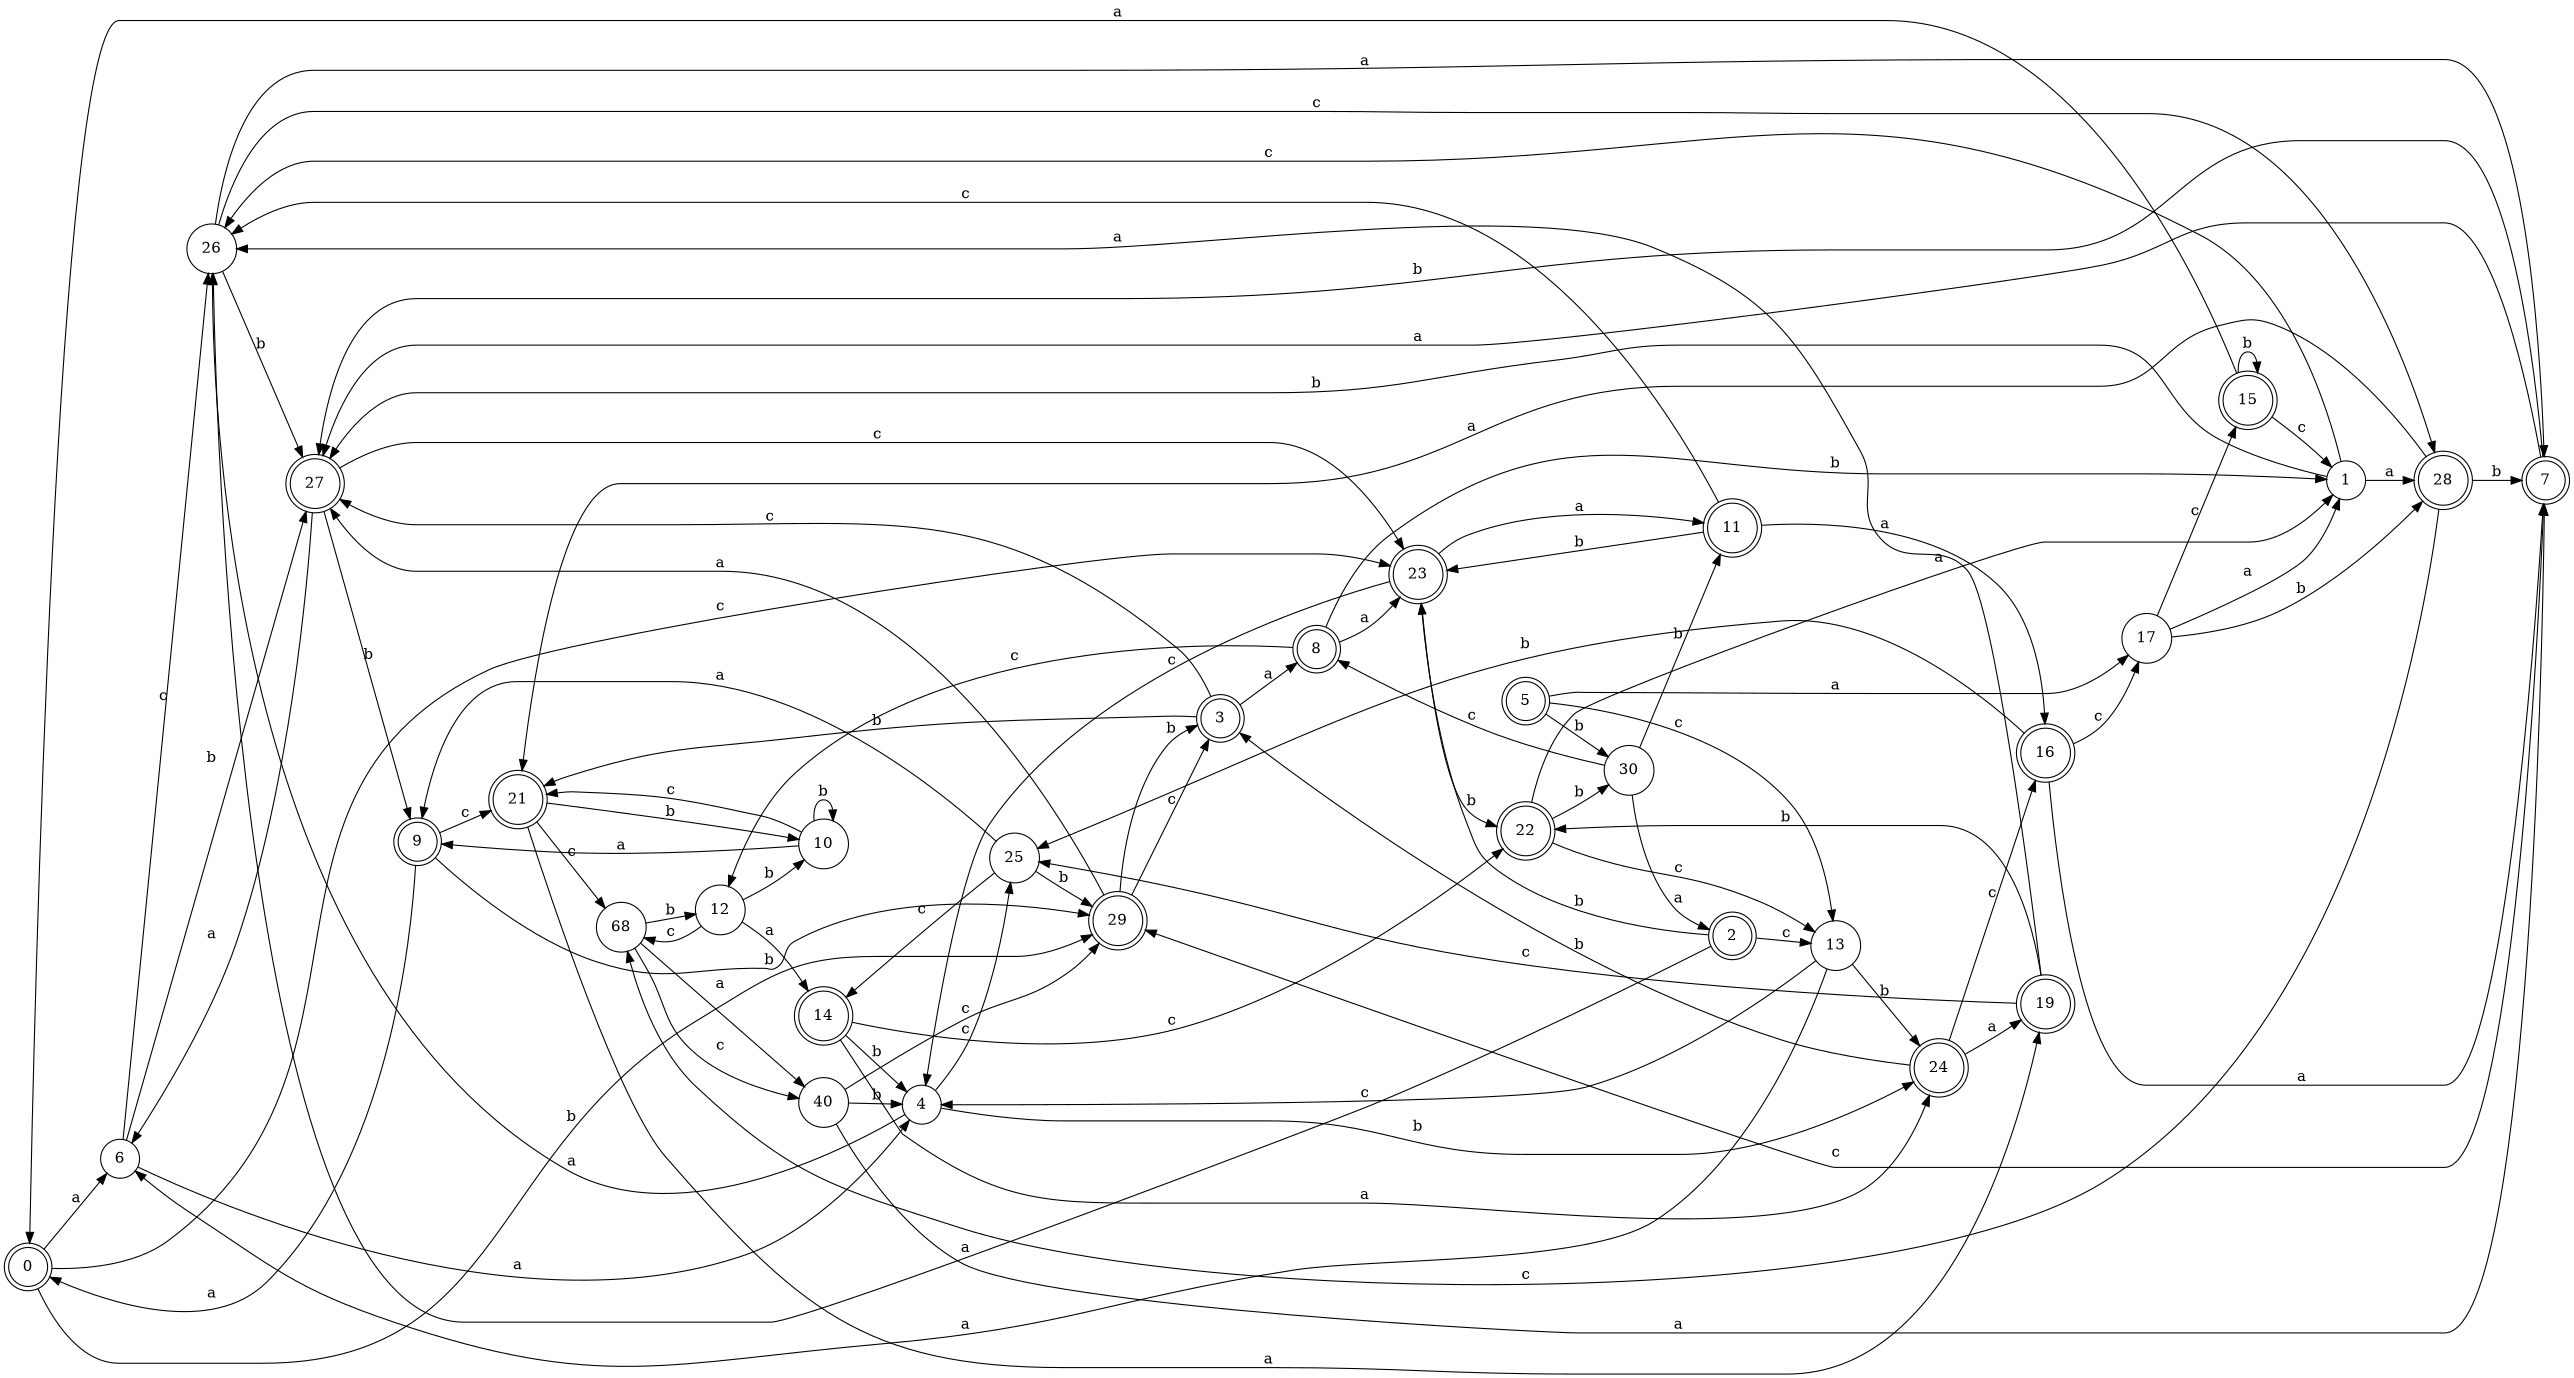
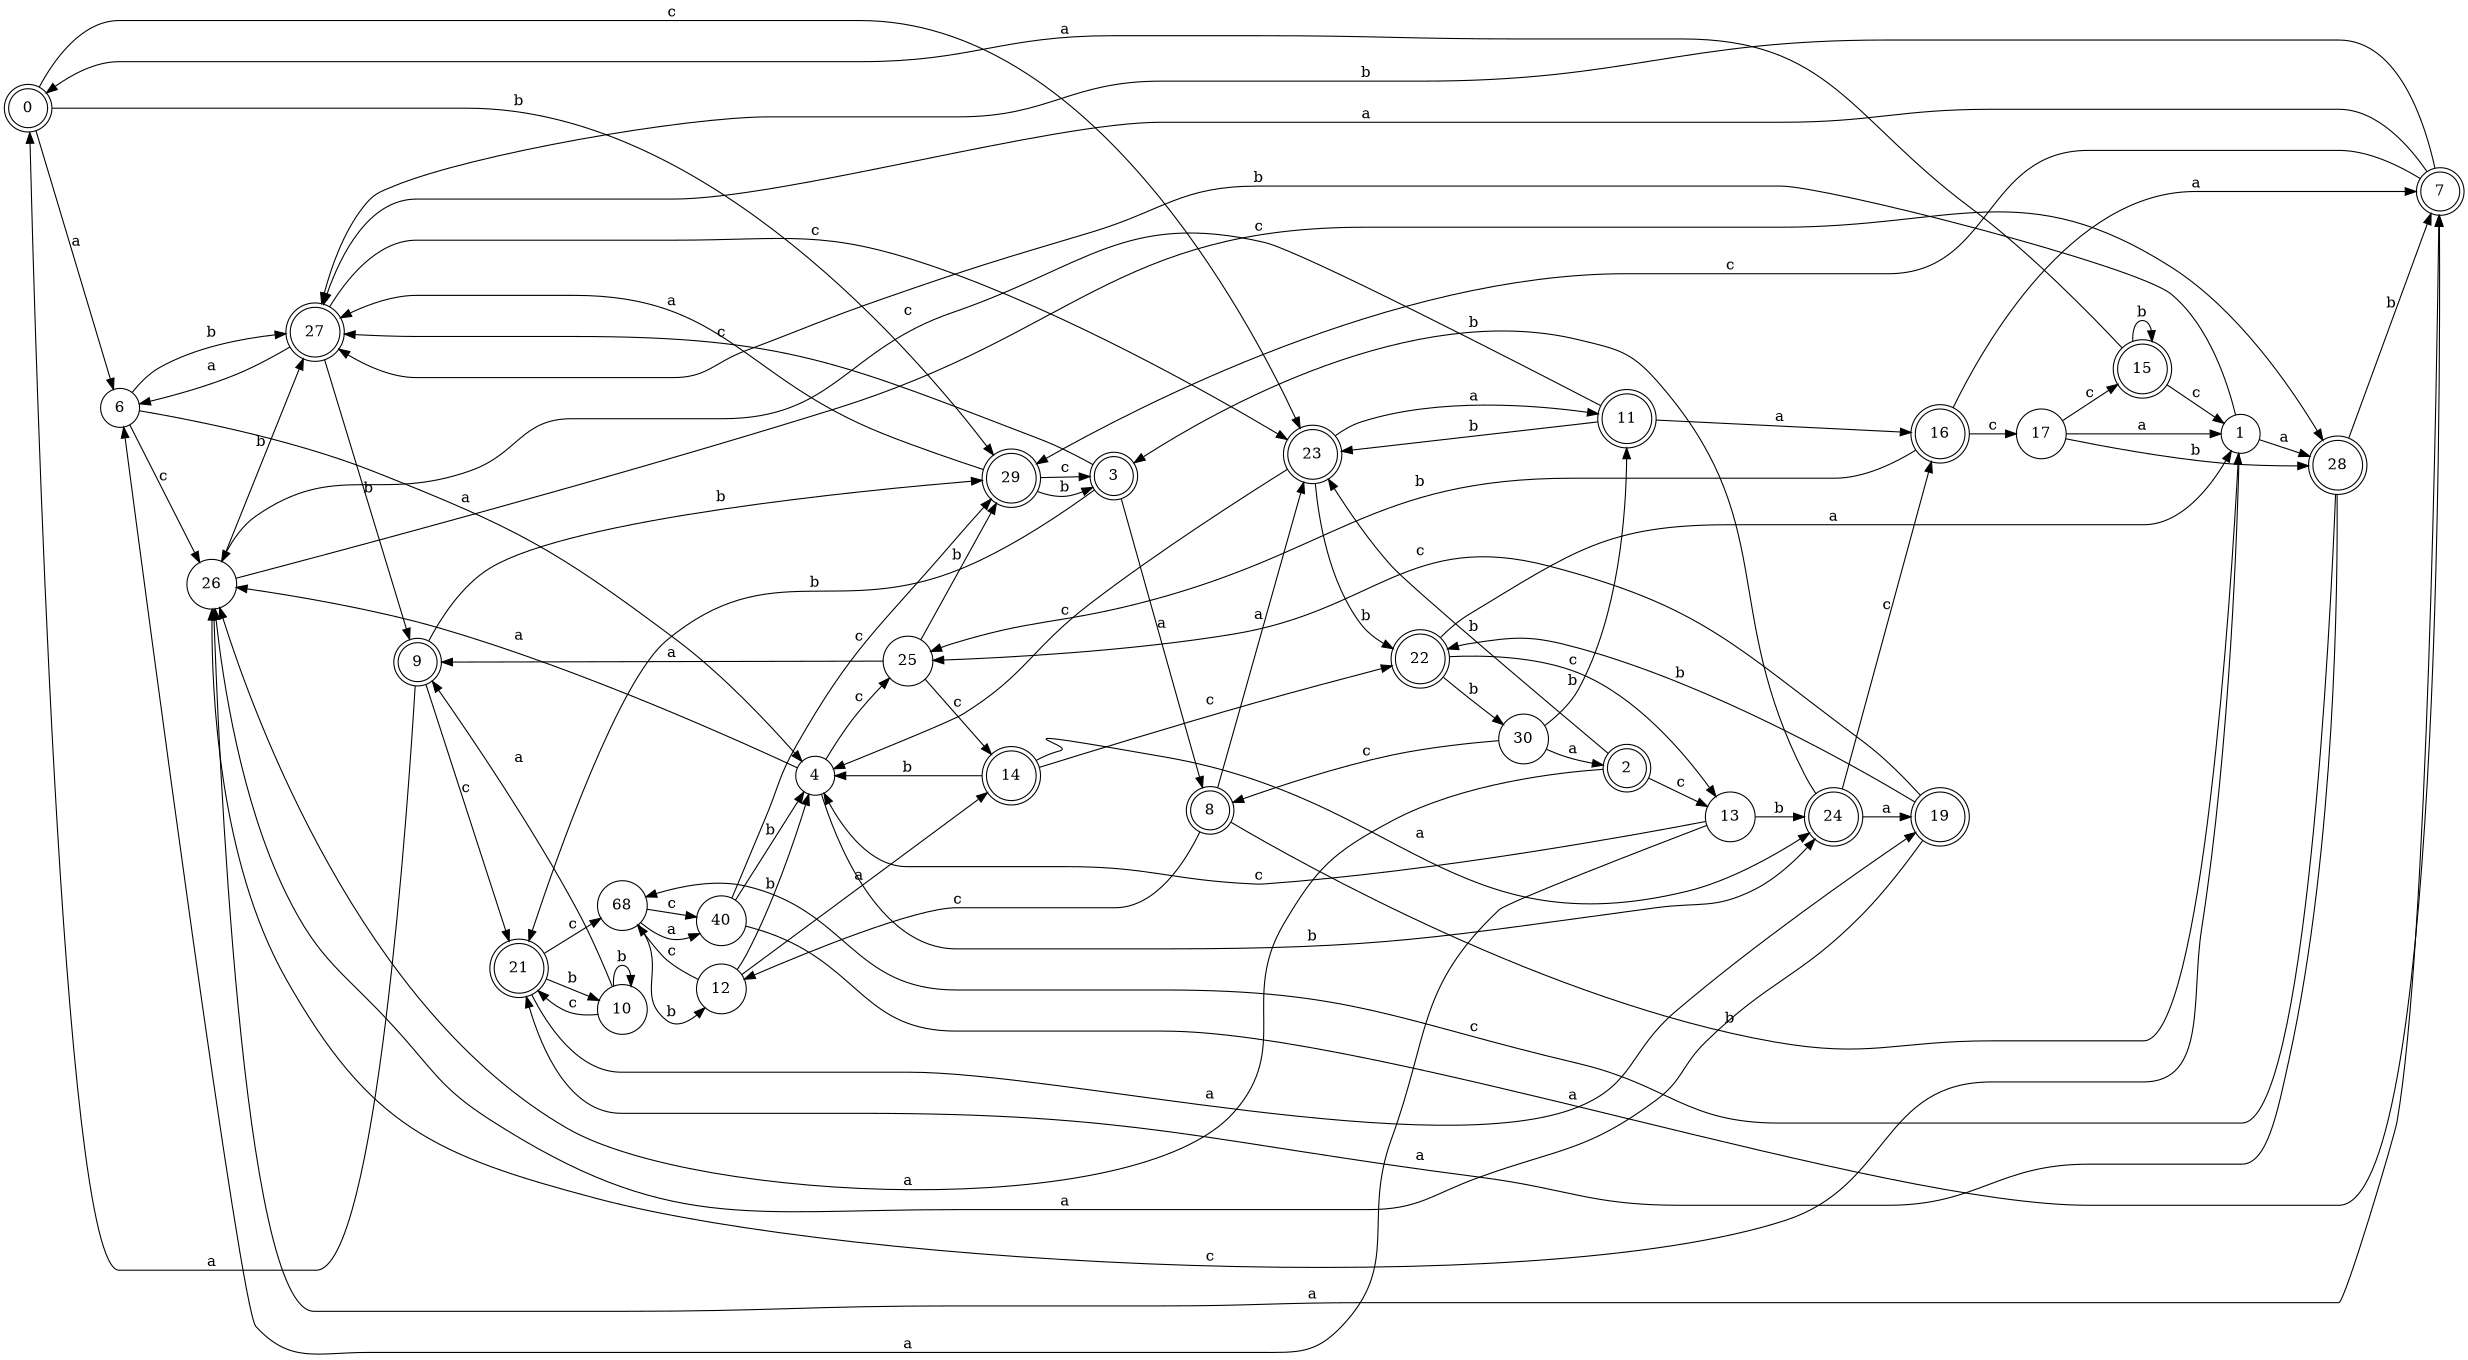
  digraph {
    rankdir=LR
    node [color=black fillcolor=white shape=doublecircle style="rounded,filled"]
    n1 [label=0]
    n2 [label=6 shape=circle style=filled]
    n3 [label=23]
    n4 [label=29]
    n5 [label=26 shape=circle style=filled]
    n6 [label=27]
    n7 [label=4 shape=circle style=filled]
    n8 [label=11]
    n9 [label=22]
    n10 [label=3]
    n11 [label=1 shape=circle style=filled]
    n12 [label=28]
    n13 [label=7]
    n14 [label=9]
    n15 [label=21]
    n16 [label=68 shape=circle style=filled]
    n17 [label=2]
    n18 [label=13 shape=circle style=filled]
    n19 [label=24]
    n20 [label=8]
    n21 [label=12 shape=circle style=filled]
    n22 [label=10 shape=circle style=filled]
    n23 [label=19]
    n24 [label=25 shape=circle style=filled]
    n25 [label=16]
    n26 [label=14]
-   n27 [label=5]
    n28 [label=17 shape=circle style=filled]
    n29 [label=30 shape=circle style=filled]
    n30 [label=15]
    n31 [label=40 shape=circle style=filled]
    n1 -> n2 [label=a]
    n1 -> n3 [label=c]
    n1 -> n4 [label=b]
    n2 -> n5 [label=c]
    n2 -> n6 [label=b]
    n2 -> n7 [label=a]
    n3 -> n7 [label=c]
    n3 -> n8 [label=a]
    n3 -> n9 [label=b]
    n4 -> n6 [label=a]
    n4 -> n10 [label=b]
    n4 -> n10 [label=c]
    n5 -> n6 [label=b]
    n5 -> n12 [label=c]
    n5 -> n13 [label=a]
    n6 -> n2 [label=a]
    n6 -> n3 [label=c]
    n6 -> n14 [label=b]
    n7 -> n5 [label=a]
    n7 -> n19 [label=b]
    n7 -> n24 [label=c]
    n8 -> n3 [label=b]
    n8 -> n5 [label=c]
    n8 -> n25 [label=a]
    n9 -> n11 [label=a]
    n9 -> n18 [label=c]
    n9 -> n29 [label=b]
    n10 -> n6 [label=c]
    n10 -> n15 [label=b]
    n10 -> n20 [label=a]
    n11 -> n5 [label=c]
    n11 -> n6 [label=b]
    n11 -> n12 [label=a]
    n12 -> n13 [label=b]
    n12 -> n15 [label=a]
    n12 -> n16 [label=c]
    n13 -> n4 [label=c]
    n13 -> n6 [label=a]
    n13 -> n6 [label=b]
    n14 -> n1 [label=a]
    n14 -> n4 [label=b]
    n14 -> n15 [label=c]
    n15 -> n16 [label=c]
    n15 -> n22 [label=b]
    n15 -> n23 [label=a]
    n16 -> n21 [label=b]
    n16 -> n31 [label=a]
    n16 -> n31 [label=c]
    n17 -> n3 [label=b]
    n17 -> n5 [label=a]
    n17 -> n18 [label=c]
    n18 -> n2 [label=a]
    n18 -> n7 [label=c]
    n18 -> n19 [label=b]
    n19 -> n10 [label=b]
    n19 -> n23 [label=a]
    n19 -> n25 [label=c]
    n20 -> n3 [label=a]
    n20 -> n11 [label=b]
    n20 -> n21 [label=c]
    n21 -> n16 [label=c]
-   n21 -> n22 [label=b]
+   n21 -> n7 [label=b]
    n21 -> n26 [label=a]
    n22 -> n14 [label=a]
    n22 -> n15 [label=c]
    n22 -> n22 [label=b]
    n23 -> n5 [label=a]
    n23 -> n9 [label=b]
    n23 -> n24 [label=c]
    n24 -> n4 [label=b]
    n24 -> n14 [label=a]
    n24 -> n26 [label=c]
    n25 -> n13 [label=a]
    n25 -> n24 [label=b]
    n25 -> n28 [label=c]
    n26 -> n7 [label=b]
    n26 -> n9 [label=c]
    n26 -> n19 [label=a]
-   n27 -> n18 [label=c]
-   n27 -> n28 [label=a]
-   n27 -> n29 [label=b]
    n28 -> n11 [label=a]
    n28 -> n12 [label=b]
    n28 -> n30 [label=c]
    n29 -> n8 [label=b]
    n29 -> n17 [label=a]
    n29 -> n20 [label=c]
    n30 -> n1 [label=a]
    n30 -> n11 [label=c]
    n30 -> n30 [label=b]
    n31 -> n4 [label=c]
    n31 -> n7 [label=b]
    n31 -> n13 [label=a]
  }
